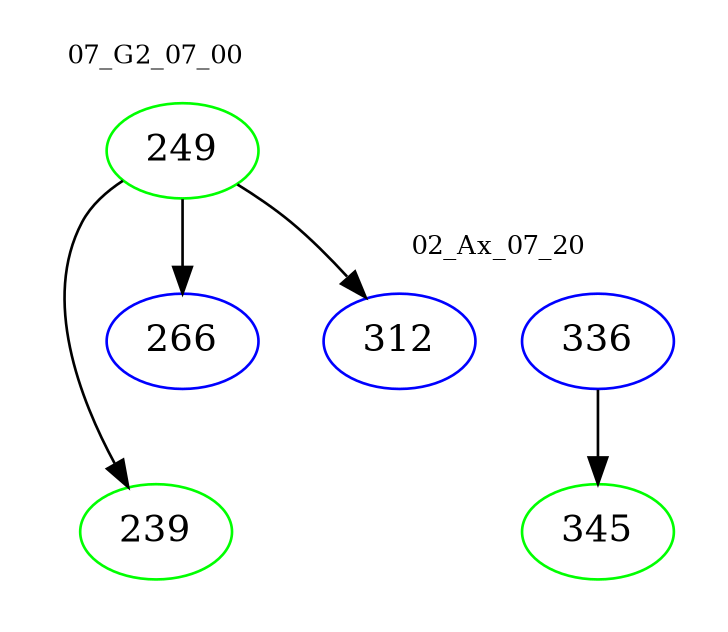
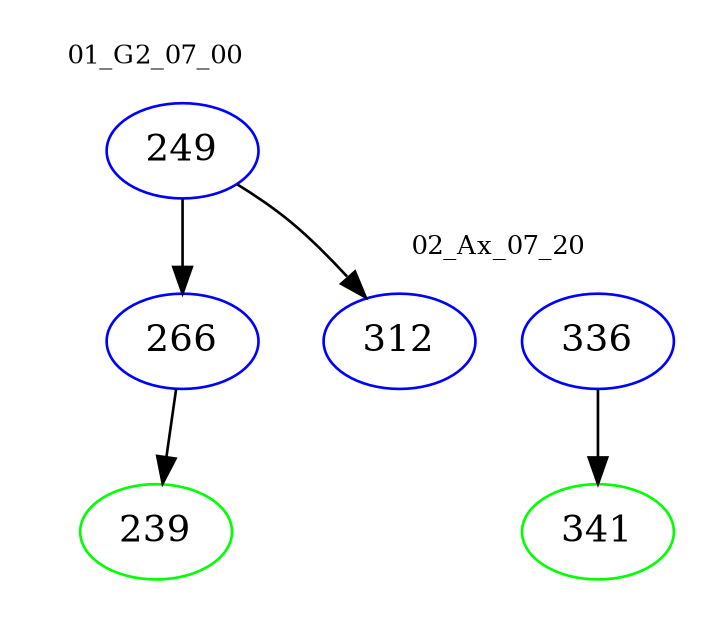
  digraph {
    node [color=blue]
    edge [color=black]
    n1 [label=336]
    n2 [label=312]
-   n3 [color=green label=345]
-   n4 [color=green label=249]
+   n3 [color=green label=341]
+   n4 [label=249]
    n5 [color=green label=239]
    n6 [label=266]
    subgraph cluster_1 {
      color=white
      fontsize=10
      label="02_Ax_07_20"
      n1
      n2
      n3
    }
    subgraph cluster_2 {
      color=white
      fontsize=10
-     label="07_G2_07_00"
+     label="01_G2_07_00"
      n4
      n5
      n6
    }
    n1 -> n3
    n4 -> n2
-   n4 -> n5
+   n6 -> n5
    n4 -> n6
  }
